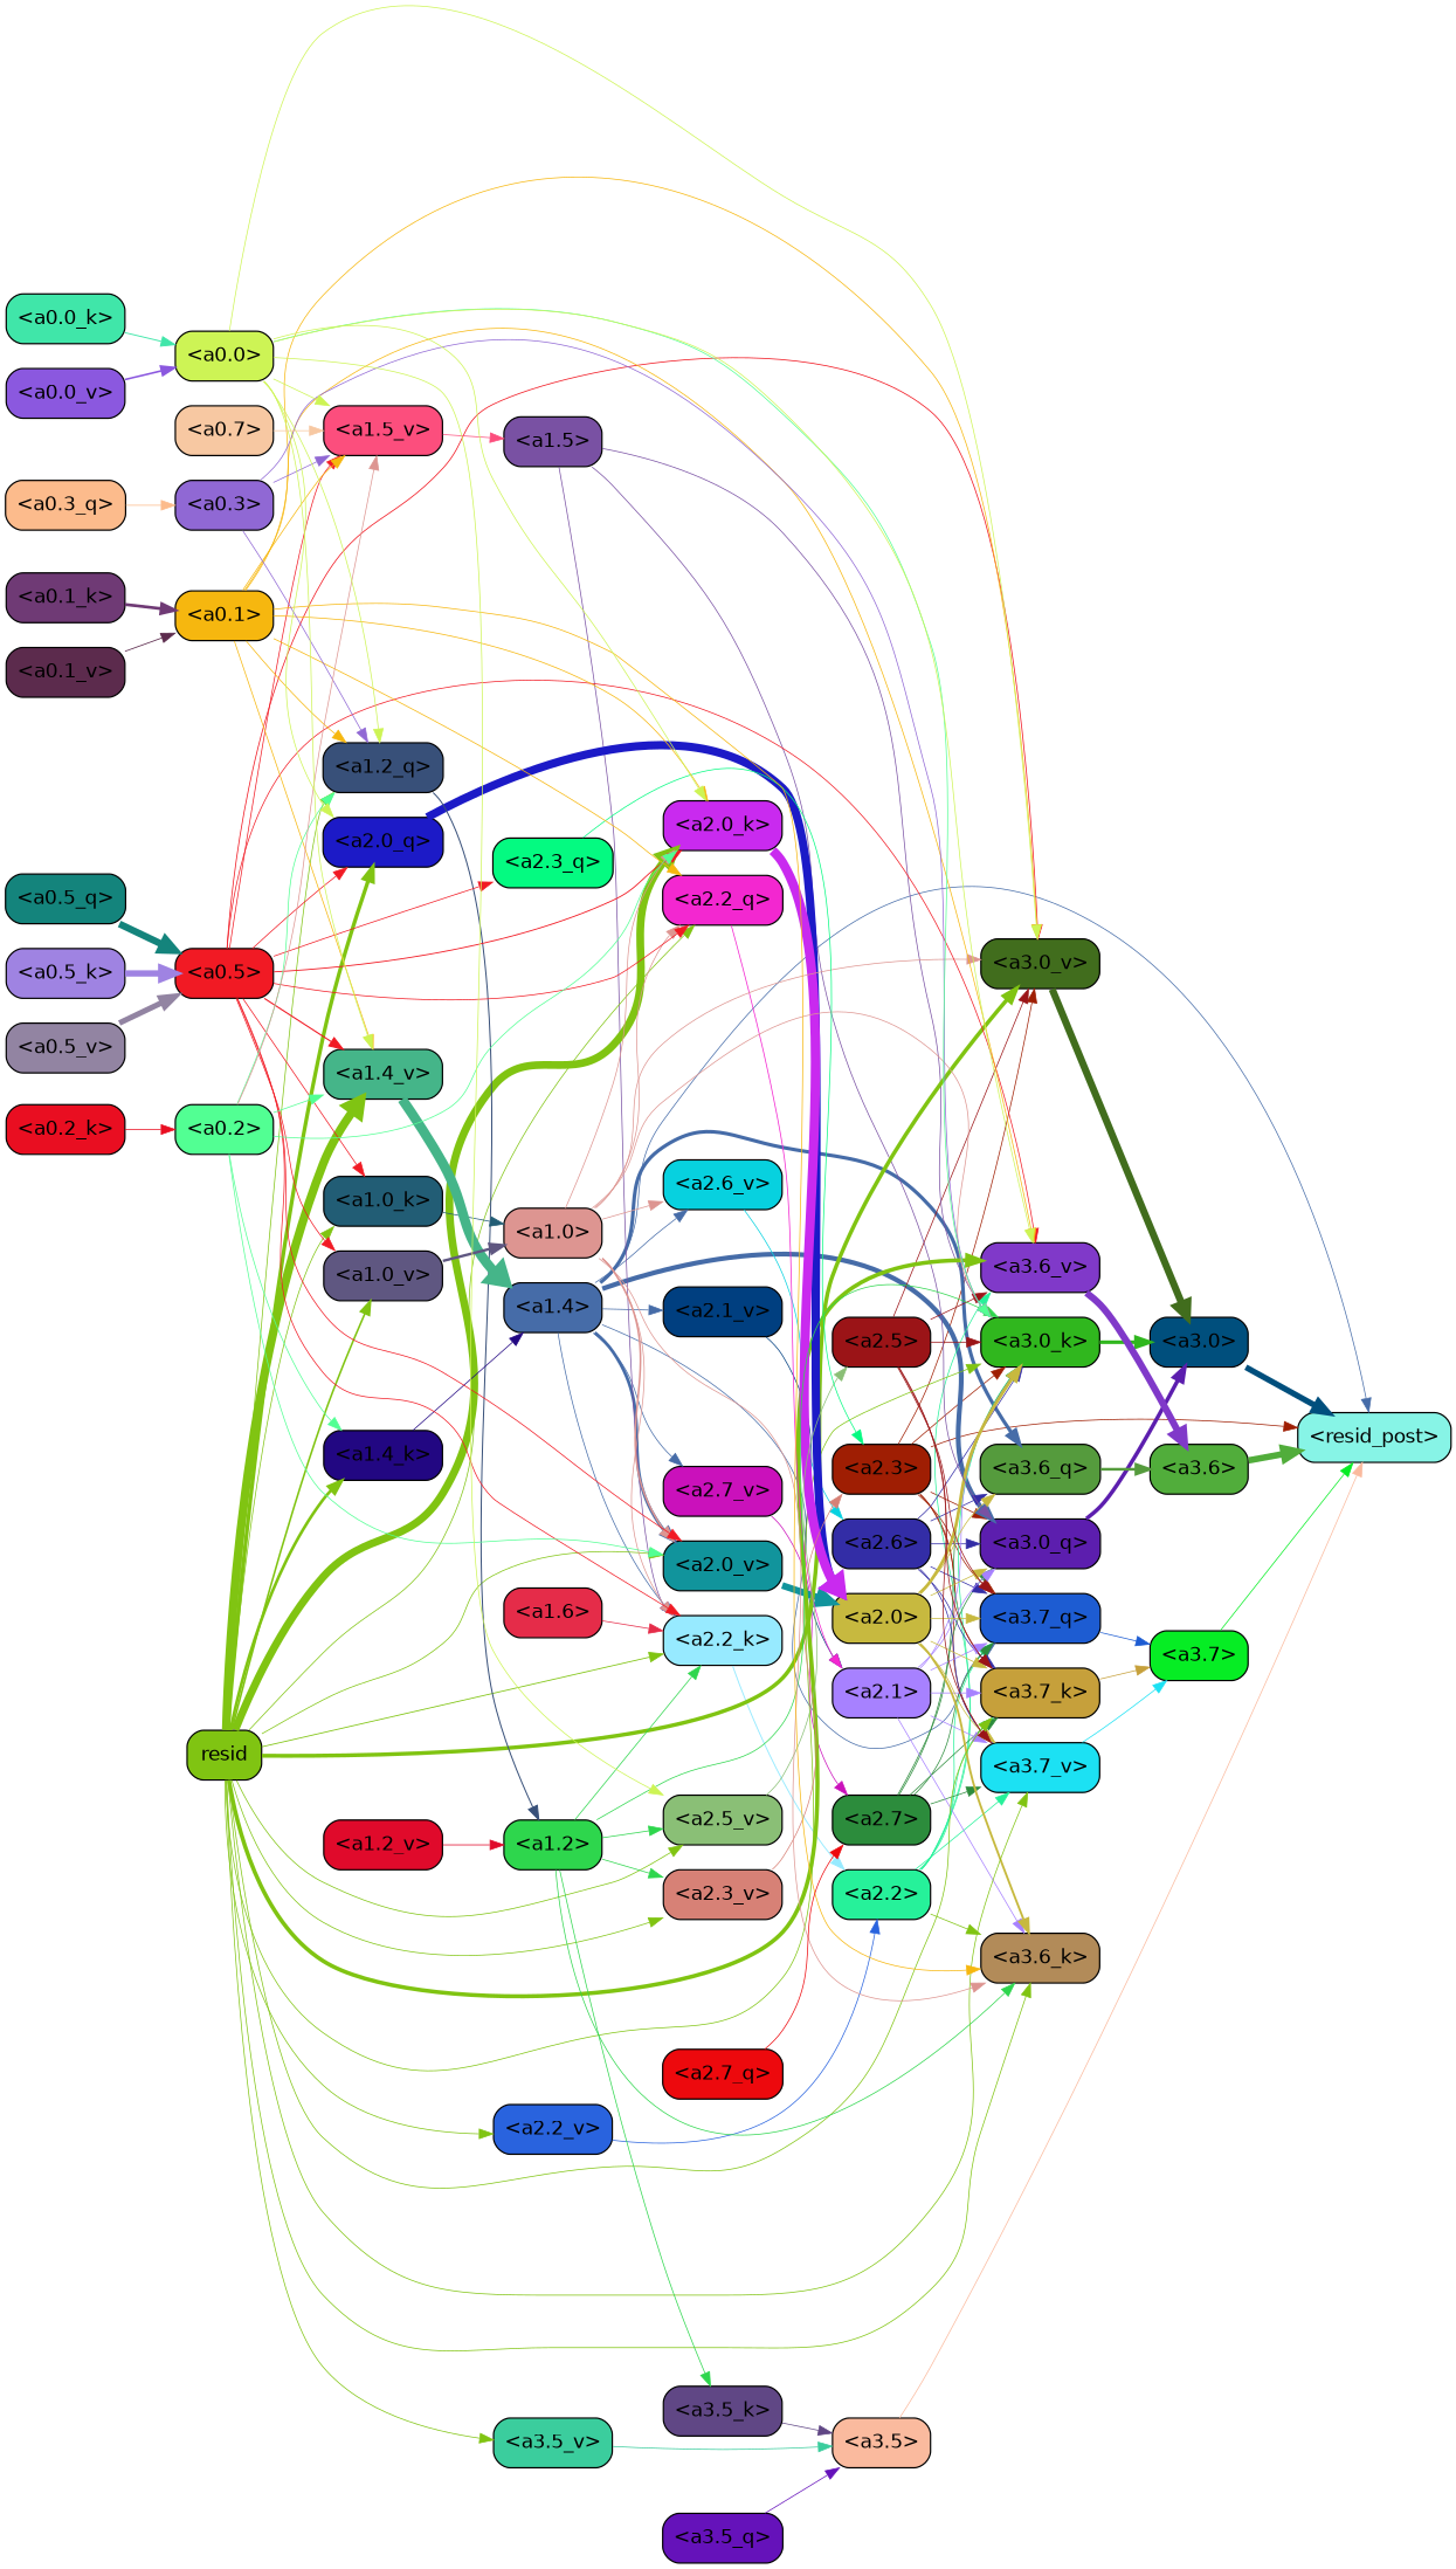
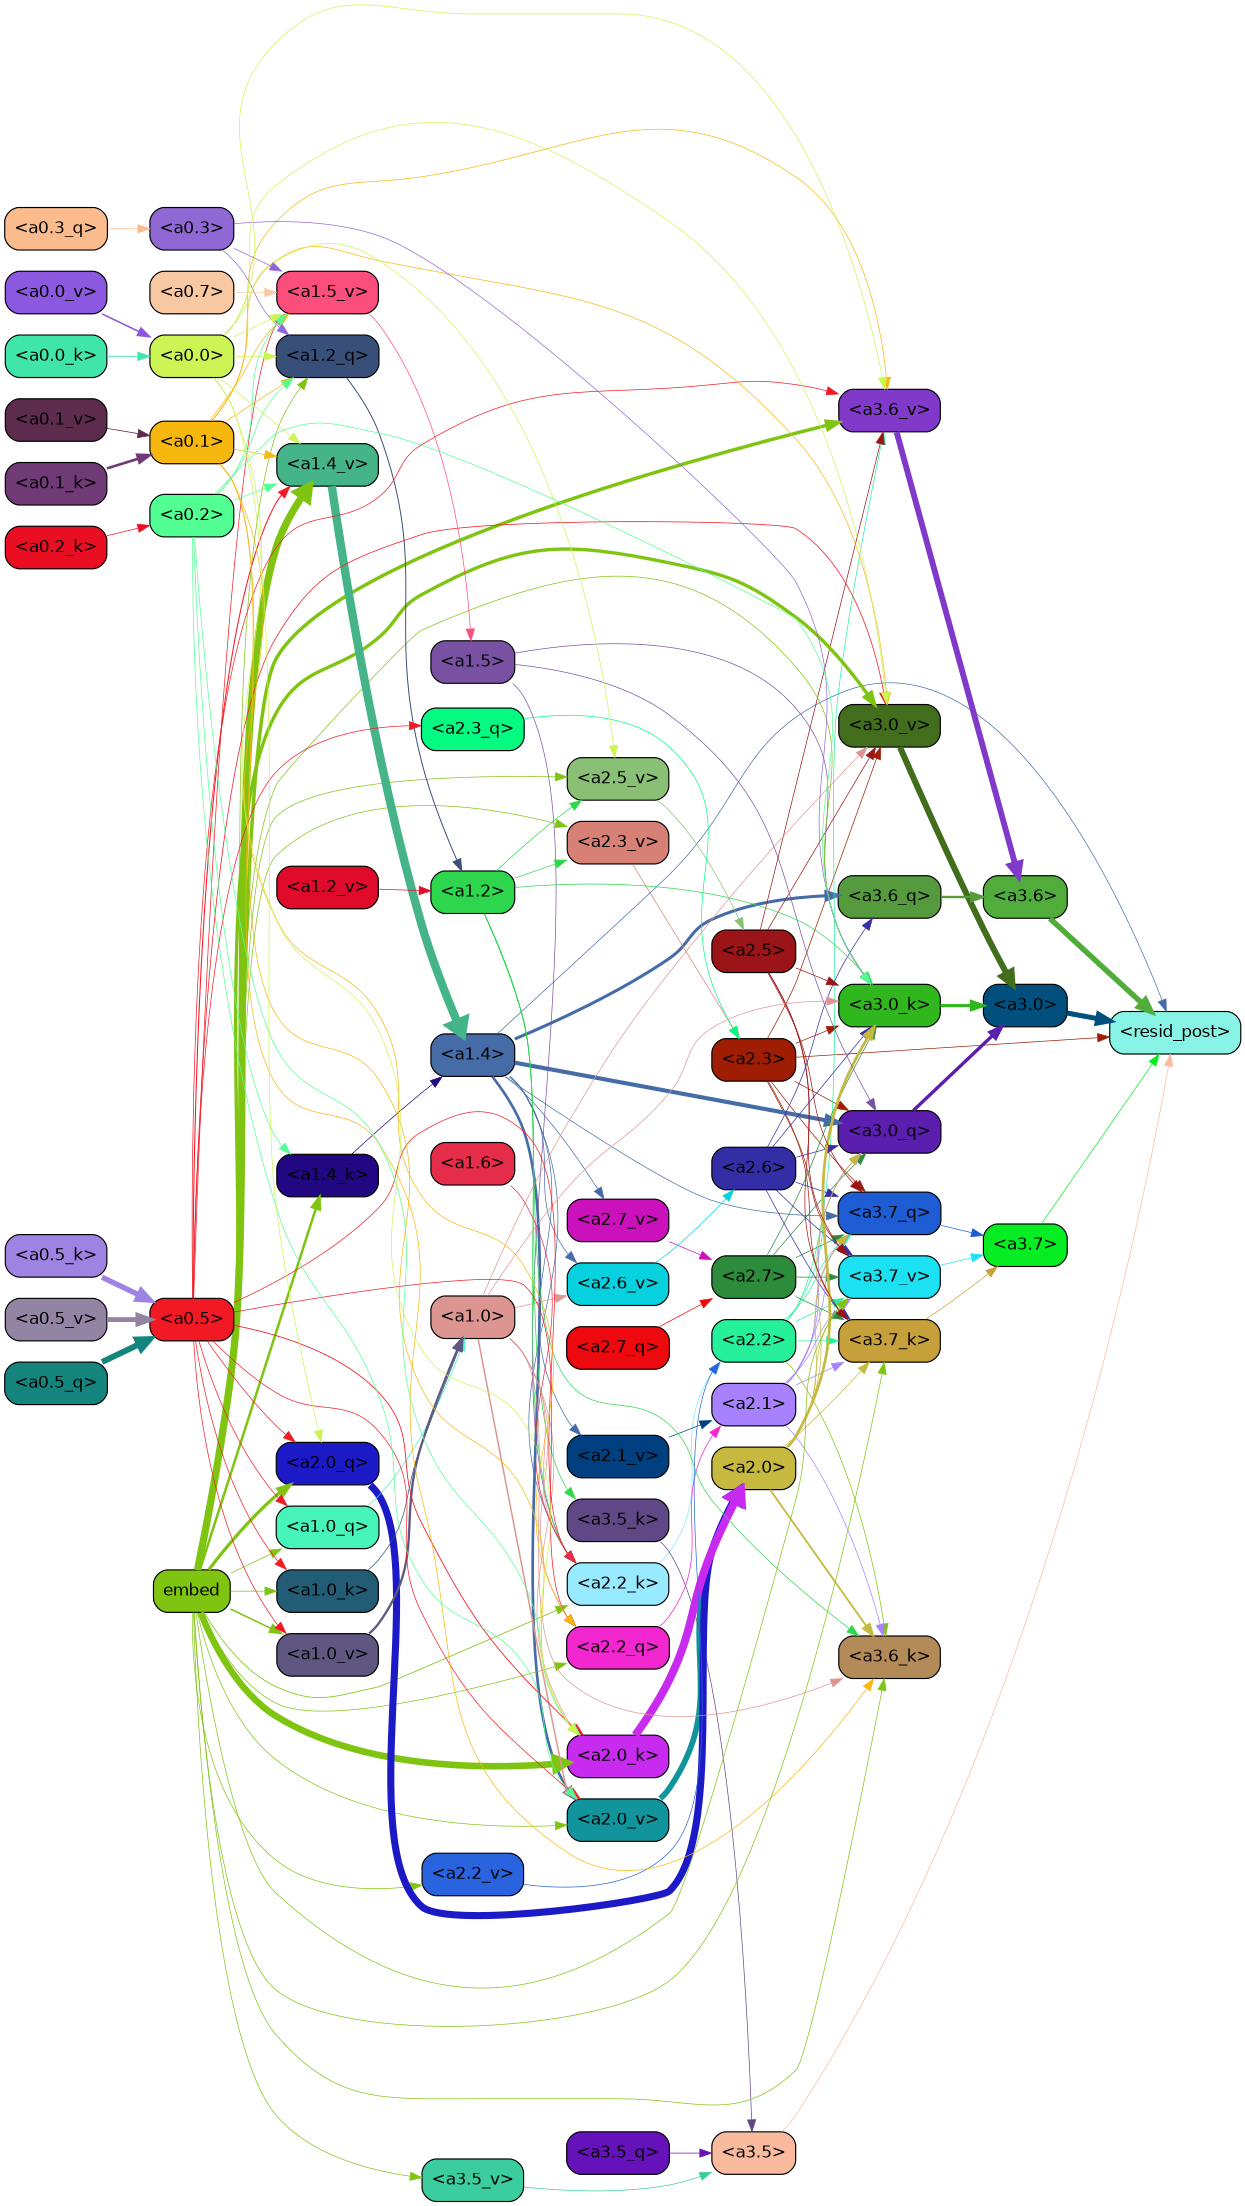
  strict digraph {
    rankdir=LR
    splines=true
    node [color=black fontname=Helvetica shape=box style="filled, rounded"]
    edge [color="#80c412" penwidth=0.6]
    "<a3.7>" [fillcolor="#06ed24"]
    "<resid_post>" [fillcolor="#87f4e6"]
    "<a3.6>" [fillcolor="#51ad3b"]
    "<a3.5>" [fillcolor="#faba9e"]
    "<a3.0>" [fillcolor="#004f7d"]
    "<a2.3>" [fillcolor="#9f1e03"]
    "<a3.7_q>" [fillcolor="#1d5cd2"]
    "<a3.0_q>" [fillcolor="#5c1eae"]
    "<a3.7_k>" [fillcolor="#c6a03b"]
    "<a3.0_k>" [fillcolor="#30b71e"]
    "<a3.7_v>" [fillcolor="#1ce1f3"]
    "<a3.0_v>" [fillcolor="#416d1d"]
    "<a1.4>" [fillcolor="#466ca8"]
    "<a3.6_q>" [fillcolor="#559b3d"]
    "<a2.2_k>" [fillcolor="#97eaff"]
    "<a2.7_v>" [fillcolor="#ca11bb"]
    "<a2.6_v>" [fillcolor="#07d1df"]
    "<a2.1_v>" [fillcolor="#003f80"]
    "<a2.0_v>" [fillcolor="#11949c"]
    "<a2.2>" [fillcolor="#26f19a"]
    "<a2.7>" [fillcolor="#2c8c3c"]
    "<a2.6>" [fillcolor="#332da6"]
    "<a2.1>" [fillcolor="#a781ff"]
    "<a2.0>" [fillcolor="#c7b93f"]
    "<a3.6_k>" [fillcolor="#b28b59"]
    "<a3.6_v>" [fillcolor="#8039c9"]
    "<a3.5_q>" [fillcolor="#6512ba"]
    "<a3.5_k>" [fillcolor="#604785"]
    "<a3.5_v>" [fillcolor="#3bcd9d"]
    "<a2.5>" [fillcolor="#9b1417"]
    "<a1.5>" [fillcolor="#7951a3"]
-   embed [fillcolor="#80c412" label=resid]
+   embed [fillcolor="#80c412"]
    "<a2.2_q>" [fillcolor="#f327d0"]
    "<a2.0_q>" [fillcolor="#1c1ac7"]
    "<a2.0_k>" [fillcolor="#c92aef"]
    "<a2.5_v>" [fillcolor="#8abf76"]
    "<a2.3_v>" [fillcolor="#d78176"]
    "<a2.2_v>" [fillcolor="#2963de"]
    "<a1.2_q>" [fillcolor="#385079"]
+   "<a1.0_q>" [fillcolor="#47f4ba"]
    "<a1.4_k>" [fillcolor="#220782"]
    "<a1.0_k>" [fillcolor="#225d75"]
    "<a1.4_v>" [fillcolor="#45b589"]
    "<a1.0_v>" [fillcolor="#5f5781"]
    "<a1.2>" [fillcolor="#2ed64d"]
    "<a1.0>" [fillcolor="#dd9591"]
    "<a0.5>" [fillcolor="#f11a24"]
    "<a2.3_q>" [fillcolor="#04fa81"]
    "<a1.5_v>" [fillcolor="#fc4e7d"]
    "<a0.1>" [fillcolor="#f6b70f"]
    "<a0.3>" [fillcolor="#9068d4"]
    "<a0.2>" [fillcolor="#52ff93"]
    "<a0.0>" [fillcolor="#cdf455"]
    "<a2.7_q>" [fillcolor="#ed090d"]
    "<a1.6>" [fillcolor="#e52c49"]
    "<a1.2_v>" [fillcolor="#e00a2b"]
    "<a0.7>" [fillcolor="#f7c8a2"]
    "<a0.5_q>" [fillcolor="#14847c"]
    "<a0.3_q>" [fillcolor="#fcbb8c"]
    "<a0.5_k>" [fillcolor="#9f83e2"]
    "<a0.2_k>" [fillcolor="#e90e21"]
    "<a0.1_k>" [fillcolor="#6f3a75"]
    "<a0.0_k>" [fillcolor="#40e6a9"]
    "<a0.5_v>" [fillcolor="#9284a2"]
    "<a0.1_v>" [fillcolor="#5c2b4d"]
    "<a0.0_v>" [fillcolor="#8b58df"]
    "<a3.7>" -> "<resid_post>" [color="#06ed24"]
    "<a3.6>" -> "<resid_post>" [color="#51ad3b" penwidth=4.6696330308914185]
    "<a3.5>" -> "<resid_post>" [color="#faba9e"]
    "<a3.0>" -> "<resid_post>" [color="#004f7d" penwidth=4.282557368278503]
    "<a2.3>" -> "<resid_post>" [color="#9f1e03"]
    "<a2.3>" -> "<a3.7_q>" [color="#9f1e03"]
    "<a2.3>" -> "<a3.0_q>" [color="#9f1e03"]
    "<a2.3>" -> "<a3.7_k>" [color="#9f1e03"]
    "<a2.3>" -> "<a3.0_k>" [color="#9f1e03"]
    "<a2.3>" -> "<a3.7_v>" [color="#9f1e03"]
    "<a2.3>" -> "<a3.0_v>" [color="#9f1e03"]
    "<a3.7_q>" -> "<a3.7>" [color="#1d5cd2"]
    "<a3.0_q>" -> "<a3.0>" [color="#5c1eae" penwidth=2.8638100624084473]
    "<a3.7_k>" -> "<a3.7>" [color="#c6a03b"]
    "<a3.0_k>" -> "<a3.0>" [color="#30b71e" penwidth=2.6274144649505615]
    "<a3.7_v>" -> "<a3.7>" [color="#1ce1f3"]
    "<a3.0_v>" -> "<a3.0>" [color="#416d1d" penwidth=5.188832879066467]
    "<a1.4>" -> "<resid_post>" [color="#466ca8"]
    "<a1.4>" -> "<a3.7_q>" [color="#466ca8"]
    "<a1.4>" -> "<a3.0_q>" [color="#466ca8" penwidth=3.4971605762839317]
    "<a1.4>" -> "<a3.6_q>" [color="#466ca8" penwidth=2.6073555648326874]
    "<a1.4>" -> "<a2.2_k>" [color="#466ca8"]
    "<a1.4>" -> "<a2.7_v>" [color="#466ca8"]
    "<a1.4>" -> "<a2.6_v>" [color="#466ca8"]
    "<a1.4>" -> "<a2.1_v>" [color="#466ca8"]
    "<a1.4>" -> "<a2.0_v>" [color="#466ca8" penwidth=2.268670678138733]
    "<a3.6_q>" -> "<a3.6>" [color="#559b3d" penwidth=2.03758105635643]
    "<a2.2_k>" -> "<a2.2>" [color="#97eaff" penwidth=0.7764816284179688]
    "<a2.7_v>" -> "<a2.7>" [color="#ca11bb"]
    "<a2.6_v>" -> "<a2.6>" [color="#07d1df"]
    "<a2.1_v>" -> "<a2.1>" [color="#003f80"]
    "<a2.0_v>" -> "<a2.0>" [color="#11949c" penwidth=4.906715989112854]
    "<a2.2>" -> "<a3.7_q>" [color="#26f19a"]
    "<a2.2>" -> "<a3.7_k>" [color="#26f19a"]
    "<a2.2>" -> "<a3.0_k>" [color="#26f19a"]
    "<a2.2>" -> "<a3.7_v>" [color="#26f19a"]
    "<a2.2>" -> "<a3.6_k>"
    "<a2.2>" -> "<a3.6_v>" [color="#26f19a"]
    "<a2.7>" -> "<a3.7_q>" [color="#2c8c3c"]
    "<a2.7>" -> "<a3.0_q>" [color="#2c8c3c"]
    "<a2.7>" -> "<a3.7_k>" [color="#2c8c3c"]
    "<a2.7>" -> "<a3.0_k>" [color="#2c8c3c"]
    "<a2.7>" -> "<a3.7_v>" [color="#2c8c3c"]
    "<a2.6>" -> "<a3.7_q>" [color="#332da6"]
    "<a2.6>" -> "<a3.0_q>" [color="#332da6"]
    "<a2.6>" -> "<a3.7_k>" [color="#332da6"]
    "<a2.6>" -> "<a3.0_k>" [color="#332da6"]
    "<a2.6>" -> "<a3.7_v>" [color="#332da6"]
    "<a2.6>" -> "<a3.6_q>" [color="#332da6"]
    "<a2.1>" -> "<a3.7_q>" [color="#a781ff"]
    "<a2.1>" -> "<a3.0_q>" [color="#a781ff"]
    "<a2.1>" -> "<a3.7_k>" [color="#a781ff"]
    "<a2.1>" -> "<a3.0_k>" [color="#a781ff"]
    "<a2.1>" -> "<a3.7_v>" [color="#a781ff"]
    "<a2.1>" -> "<a3.6_k>" [color="#a781ff"]
    "<a2.0>" -> "<a3.7_q>" [color="#c7b93f"]
    "<a2.0>" -> "<a3.0_q>" [color="#c7b93f"]
    "<a2.0>" -> "<a3.7_k>" [color="#c7b93f"]
    "<a2.0>" -> "<a3.0_k>" [color="#c7b93f" penwidth=2.270527422428131]
    "<a2.0>" -> "<a3.7_v>" [color="#c7b93f"]
-   "<a2.0>" -> "<a3.6_q>" [color="#c7b93f"]
    "<a2.0>" -> "<a3.6_k>" [color="#c7b93f" penwidth=1.5568191409111023]
    "<a3.6_v>" -> "<a3.6>" [color="#8039c9" penwidth=5.002329230308533]
    "<a3.5_q>" -> "<a3.5>" [color="#6512ba"]
    "<a3.5_k>" -> "<a3.5>" [color="#604785"]
    "<a3.5_v>" -> "<a3.5>" [color="#3bcd9d"]
    "<a2.5>" -> "<a3.7_q>" [color="#9b1417"]
    "<a2.5>" -> "<a3.7_k>" [color="#9b1417"]
    "<a2.5>" -> "<a3.0_k>" [color="#9b1417"]
    "<a2.5>" -> "<a3.7_v>" [color="#9b1417"]
    "<a2.5>" -> "<a3.0_v>" [color="#9b1417"]
    "<a2.5>" -> "<a3.6_v>" [color="#9b1417"]
    "<a1.5>" -> "<a3.0_q>" [color="#7951a3"]
    "<a1.5>" -> "<a3.0_k>" [color="#7951a3"]
    "<a1.5>" -> "<a2.2_k>" [color="#7951a3"]
    embed -> "<a3.7_k>"
    embed -> "<a3.0_k>"
    embed -> "<a3.7_v>"
    embed -> "<a3.0_v>" [penwidth=2.8686431646347046]
    embed -> "<a2.2_k>" [penwidth=0.67606520652771]
    embed -> "<a2.0_v>"
    embed -> "<a3.6_k>"
    embed -> "<a3.6_v>" [penwidth=2.9588699340820312]
    embed -> "<a3.5_v>"
    embed -> "<a2.2_q>"
    embed -> "<a2.0_q>" [penwidth=2.7617180347442627]
    embed -> "<a2.0_k>" [penwidth=5.615107178688049]
    embed -> "<a2.5_v>"
    embed -> "<a2.3_v>"
    embed -> "<a2.2_v>"
    embed -> "<a1.2_q>"
+   embed -> "<a1.0_q>"
    embed -> "<a1.4_k>" [penwidth=2.1468217372894287]
    embed -> "<a1.0_k>"
    embed -> "<a1.4_v>" [penwidth=6.189999580383301]
    embed -> "<a1.0_v>" [penwidth=1.3123979568481445]
    "<a2.2_q>" -> "<a2.1>" [color="#f327d0" penwidth=0.6340763568878174]
    "<a2.0_q>" -> "<a2.0>" [color="#1c1ac7" penwidth=6.0160088539123535]
    "<a2.0_k>" -> "<a2.0>" [color="#c92aef" penwidth=6.773025274276733]
    "<a2.5_v>" -> "<a2.5>" [color="#8abf76"]
    "<a2.3_v>" -> "<a2.3>" [color="#d78176"]
    "<a2.2_v>" -> "<a2.2>" [color="#2963de"]
    "<a1.2_q>" -> "<a1.2>" [color="#385079" penwidth=0.836545467376709]
+   "<a1.0_q>" -> "<a1.0>" [color="#47f4ba"]
    "<a1.4_k>" -> "<a1.4>" [color="#220782"]
    "<a1.0_k>" -> "<a1.0>" [color="#225d75"]
    "<a1.4_v>" -> "<a1.4>" [color="#45b589" penwidth=7.093163728713989]
    "<a1.0_v>" -> "<a1.0>" [color="#5f5781" penwidth=1.9666723012924194]
    "<a1.2>" -> "<a3.0_k>" [color="#2ed64d"]
    "<a1.2>" -> "<a2.2_k>" [color="#2ed64d"]
    "<a1.2>" -> "<a3.6_k>" [color="#2ed64d"]
    "<a1.2>" -> "<a3.5_k>" [color="#2ed64d"]
    "<a1.2>" -> "<a2.5_v>" [color="#2ed64d"]
    "<a1.2>" -> "<a2.3_v>" [color="#2ed64d"]
    "<a1.0>" -> "<a3.0_k>" [color="#dd9591"]
    "<a1.0>" -> "<a3.0_v>" [color="#dd9591"]
    "<a1.0>" -> "<a2.2_k>" [color="#dd9591"]
    "<a1.0>" -> "<a2.6_v>" [color="#dd9591"]
    "<a1.0>" -> "<a2.0_v>" [color="#dd9591" penwidth=1.27996826171875]
    "<a1.0>" -> "<a3.6_k>" [color="#dd9591"]
    "<a1.0>" -> "<a2.2_q>" [color="#dd9591"]
    "<a1.0>" -> "<a2.0_k>" [color="#dd9591"]
    "<a0.5>" -> "<a3.0_v>" [color="#f11a24" penwidth=0.6421224474906921]
    "<a0.5>" -> "<a2.2_k>" [color="#f11a24"]
    "<a0.5>" -> "<a2.0_v>" [color="#f11a24"]
    "<a0.5>" -> "<a3.6_v>" [color="#f11a24"]
    "<a0.5>" -> "<a2.2_q>" [color="#f11a24"]
    "<a0.5>" -> "<a2.0_q>" [color="#f11a24"]
    "<a0.5>" -> "<a2.0_k>" [color="#f11a24" penwidth=0.7151575088500977]
+   "<a0.5>" -> "<a1.0_q>" [color="#f11a24"]
    "<a0.5>" -> "<a1.0_k>" [color="#f11a24"]
    "<a0.5>" -> "<a1.4_v>" [color="#f11a24" penwidth=0.8927993774414062]
    "<a0.5>" -> "<a1.0_v>" [color="#f11a24"]
    "<a0.5>" -> "<a2.3_q>" [color="#f11a24"]
    "<a0.5>" -> "<a1.5_v>" [color="#f11a24"]
    "<a2.3_q>" -> "<a2.3>" [color="#04fa81"]
    "<a1.5_v>" -> "<a1.5>" [color="#fc4e7d"]
    "<a0.1>" -> "<a3.0_v>" [color="#f6b70f"]
    "<a0.1>" -> "<a3.6_k>" [color="#f6b70f"]
    "<a0.1>" -> "<a3.6_v>" [color="#f6b70f"]
    "<a0.1>" -> "<a2.2_q>" [color="#f6b70f"]
    "<a0.1>" -> "<a2.0_k>" [color="#f6b70f"]
    "<a0.1>" -> "<a1.2_q>" [color="#f6b70f"]
    "<a0.1>" -> "<a1.4_v>" [color="#f6b70f"]
    "<a0.1>" -> "<a1.5_v>" [color="#f6b70f"]
    "<a0.3>" -> "<a3.0_k>" [color="#9068d4"]
    "<a0.3>" -> "<a1.2_q>" [color="#9068d4"]
    "<a0.3>" -> "<a1.5_v>" [color="#9068d4"]
-   "<a0.0>" -> "<a3.0_k>" [color="#52ff93"]
+   "<a0.2>" -> "<a3.0_k>" [color="#52ff93"]
    "<a0.2>" -> "<a2.0_v>" [color="#52ff93"]
    "<a0.2>" -> "<a2.0_k>" [color="#52ff93"]
    "<a0.2>" -> "<a1.2_q>" [color="#52ff93"]
    "<a0.2>" -> "<a1.4_k>" [color="#52ff93"]
    "<a0.2>" -> "<a1.4_v>" [color="#52ff93"]
-   "<a0.2>" -> "<a1.5_v>" [color="#dd9591"]
+   "<a0.2>" -> "<a1.5_v>" [color="#52ff93"]
    "<a0.0>" -> "<a3.0_v>" [color="#cdf455"]
    "<a0.0>" -> "<a3.6_v>" [color="#cdf455"]
    "<a0.0>" -> "<a2.0_q>" [color="#cdf455"]
    "<a0.0>" -> "<a2.0_k>" [color="#cdf455"]
    "<a0.0>" -> "<a2.5_v>" [color="#cdf455"]
    "<a0.0>" -> "<a1.2_q>" [color="#cdf455"]
    "<a0.0>" -> "<a1.4_v>" [color="#cdf455"]
    "<a0.0>" -> "<a1.5_v>" [color="#cdf455"]
    "<a2.7_q>" -> "<a2.7>" [color="#ed090d"]
    "<a1.6>" -> "<a2.2_k>" [color="#e52c49"]
    "<a1.2_v>" -> "<a1.2>" [color="#e00a2b"]
    "<a0.7>" -> "<a1.5_v>" [color="#f7c8a2"]
    "<a0.5_q>" -> "<a0.5>" [color="#14847c" penwidth=5.0559651255607605]
    "<a0.3_q>" -> "<a0.3>" [color="#fcbb8c"]
    "<a0.5_k>" -> "<a0.5>" [color="#9f83e2" penwidth=4.577519536018372]
    "<a0.2_k>" -> "<a0.2>" [color="#e90e21"]
    "<a0.1_k>" -> "<a0.1>" [color="#6f3a75" penwidth=2.2273199558258057]
    "<a0.0_k>" -> "<a0.0>" [color="#40e6a9" penwidth=0.7703166007995605]
    "<a0.5_v>" -> "<a0.5>" [color="#9284a2" penwidth=4.062177300453186]
    "<a0.1_v>" -> "<a0.1>" [color="#5c2b4d" penwidth=0.654442310333252]
    "<a0.0_v>" -> "<a0.0>" [color="#8b58df" penwidth=1.307939052581787]
  }
